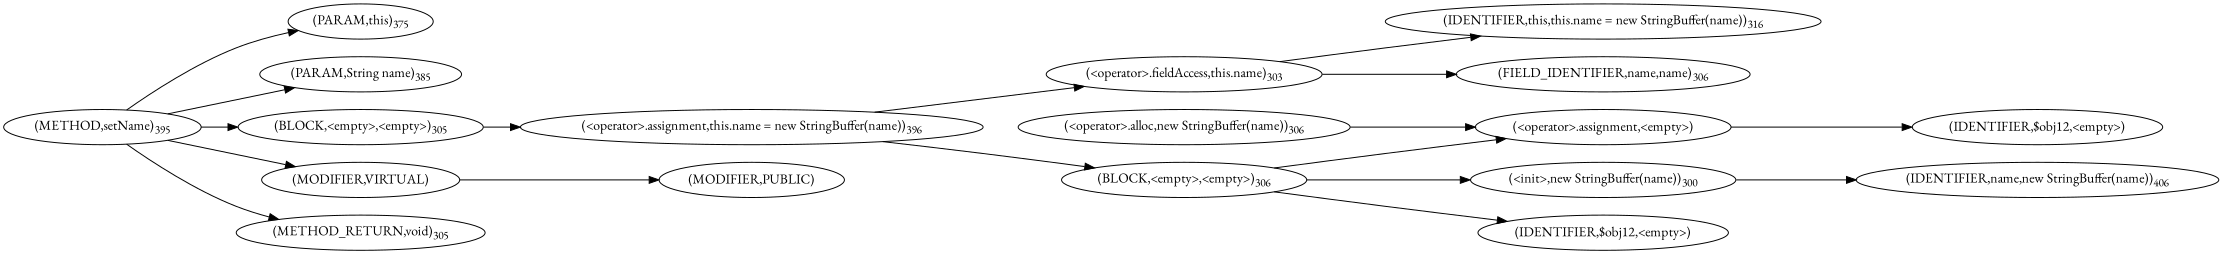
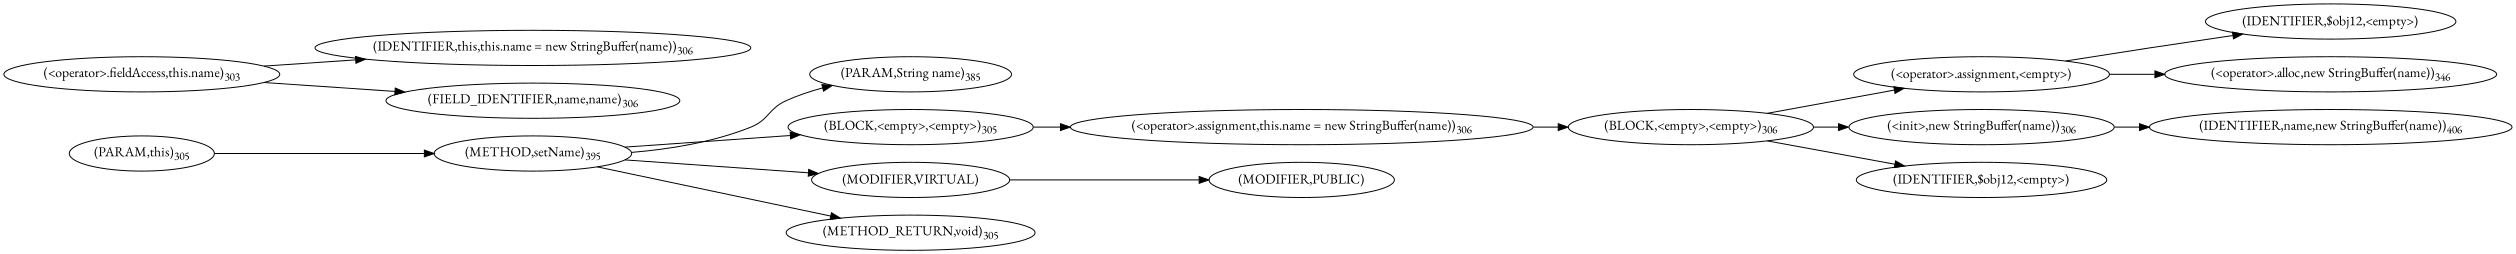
  digraph {
    fontname="EB Garamond"
    rankdir=LR
    node [fontname="EB Garamond"]
    edge [fontname="EB Garamond"]
    n1 [label=<(METHOD,setName)<SUB>395</SUB>>]
-   n2 [label=<(PARAM,this)<SUB>375</SUB>>]
+   n2 [label=<(PARAM,this)<SUB>305</SUB>>]
    n3 [label=<(PARAM,String name)<SUB>385</SUB>>]
    n4 [label=<(BLOCK,&lt;empty&gt;,&lt;empty&gt;)<SUB>305</SUB>>]
    n5 [label=<(MODIFIER,VIRTUAL)>]
    n6 [label=<(METHOD_RETURN,void)<SUB>305</SUB>>]
-   n7 [label=<(&lt;operator&gt;.assignment,this.name = new StringBuffer(name))<SUB>396</SUB>>]
+   n7 [label=<(&lt;operator&gt;.assignment,this.name = new StringBuffer(name))<SUB>306</SUB>>]
    n8 [label=<(MODIFIER,PUBLIC)>]
    n9 [label=<(&lt;operator&gt;.fieldAccess,this.name)<SUB>303</SUB>>]
    n10 [label=<(BLOCK,&lt;empty&gt;,&lt;empty&gt;)<SUB>306</SUB>>]
-   n11 [label=<(IDENTIFIER,this,this.name = new StringBuffer(name))<SUB>316</SUB>>]
+   n11 [label=<(IDENTIFIER,this,this.name = new StringBuffer(name))<SUB>306</SUB>>]
    n12 [label=<(FIELD_IDENTIFIER,name,name)<SUB>306</SUB>>]
    n13 [label=<(&lt;operator&gt;.assignment,&lt;empty&gt;)>]
-   n14 [label=<(&lt;init&gt;,new StringBuffer(name))<SUB>300</SUB>>]
+   n14 [label=<(&lt;init&gt;,new StringBuffer(name))<SUB>306</SUB>>]
    n15 [label=<(IDENTIFIER,$obj12,&lt;empty&gt;)>]
    n16 [label=<(IDENTIFIER,$obj12,&lt;empty&gt;)>]
-   n17 [label=<(&lt;operator&gt;.alloc,new StringBuffer(name))<SUB>306</SUB>>]
+   n17 [label=<(&lt;operator&gt;.alloc,new StringBuffer(name))<SUB>346</SUB>>]
    n18 [label=<(IDENTIFIER,name,new StringBuffer(name))<SUB>406</SUB>>]
-   n1 -> n2
+   n2 -> n1
    n1 -> n3
    n1 -> n4
    n1 -> n5
    n1 -> n6
    n4 -> n7
    n5 -> n8
-   n7 -> n9
    n7 -> n10
    n9 -> n11
    n9 -> n12
    n10 -> n13
    n10 -> n14
    n10 -> n15
    n13 -> n16
-   n17 -> n13
+   n13 -> n17
    n14 -> n18
  }
